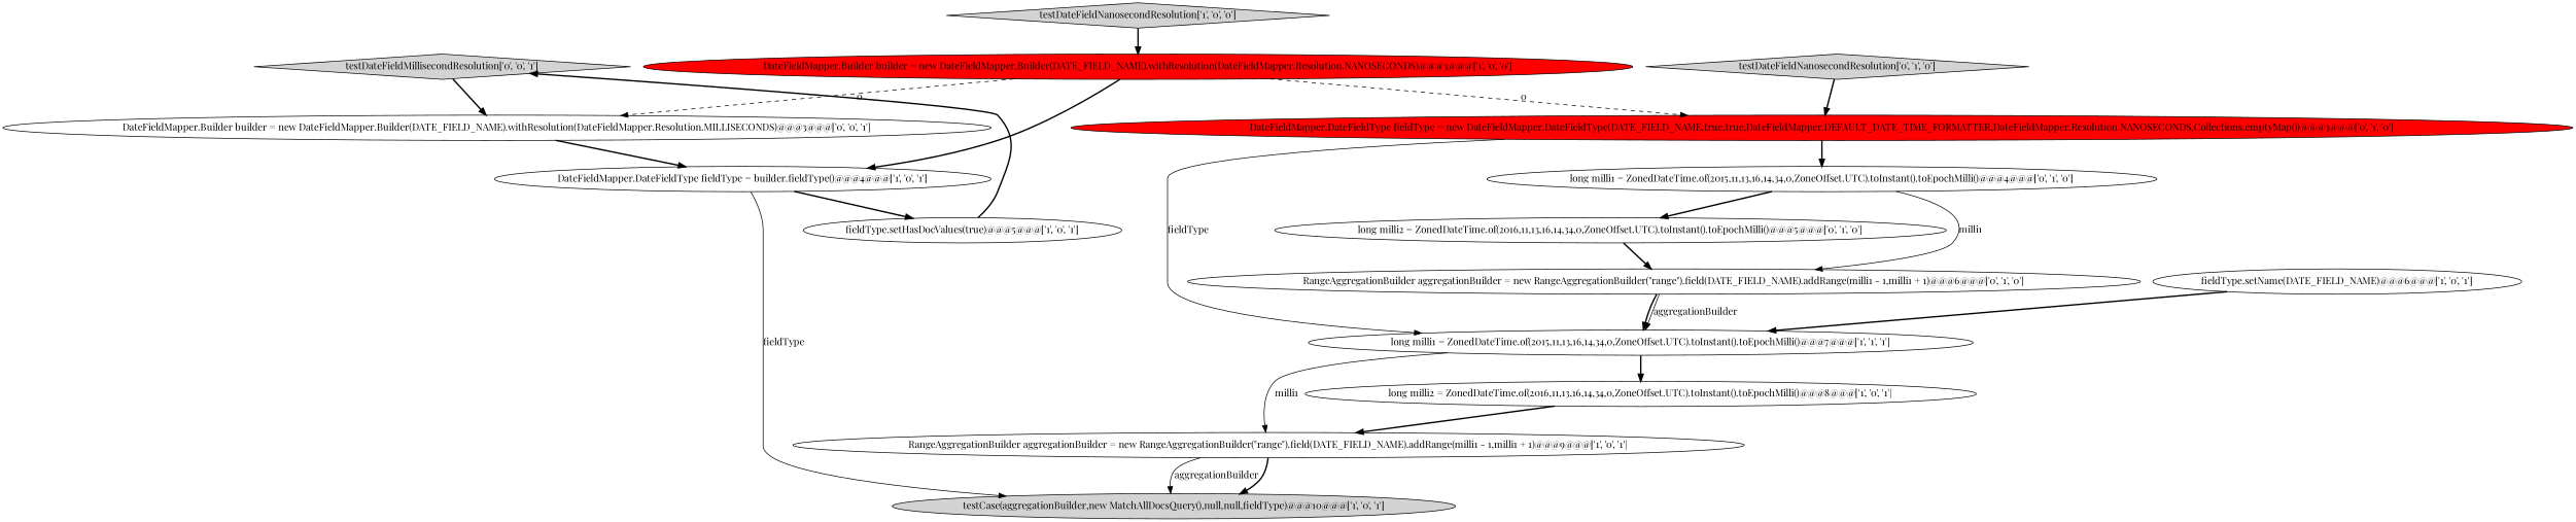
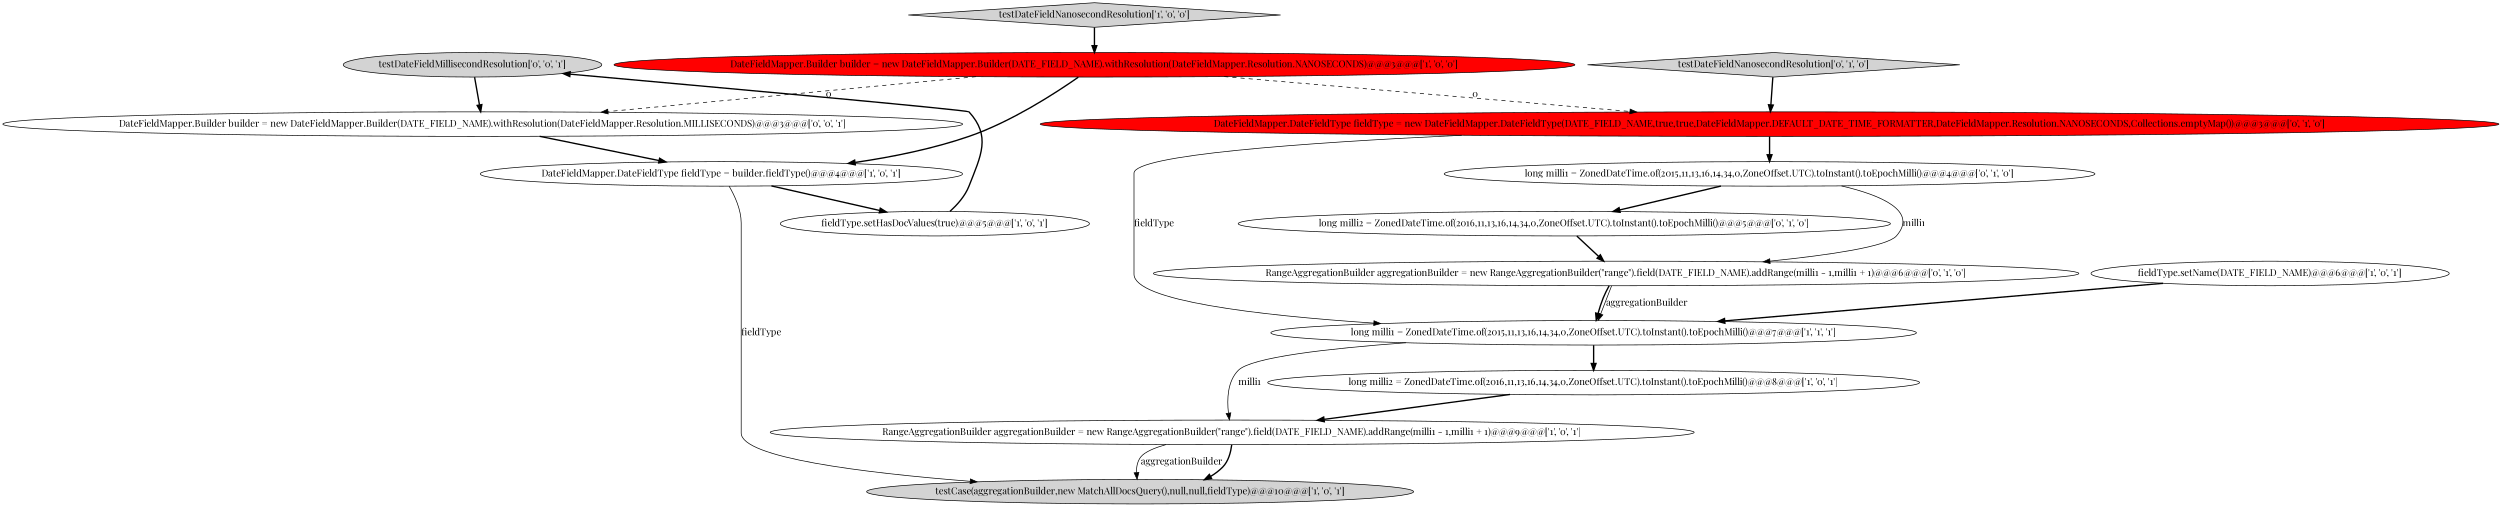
  digraph {
    fontname="Playfair Display"
    node [fillcolor=white fontname="Playfair Display" shape=ellipse style=filled]
    edge [fontname="Playfair Display" style=bold]
-   n1 [fillcolor=lightgray label="testDateFieldMillisecondResolution['0', '0', '1']" shape=diamond]
+   n1 [fillcolor=lightgray label="testDateFieldMillisecondResolution['0', '0', '1']"]
    n2 [label="DateFieldMapper.Builder builder = new DateFieldMapper.Builder(DATE_FIELD_NAME).withResolution(DateFieldMapper.Resolution.MILLISECONDS)@@@3@@@['0', '0', '1']"]
    n3 [label="DateFieldMapper.DateFieldType fieldType = builder.fieldType()@@@4@@@['1', '0', '1']"]
    n4 [fillcolor=red label="DateFieldMapper.Builder builder = new DateFieldMapper.Builder(DATE_FIELD_NAME).withResolution(DateFieldMapper.Resolution.NANOSECONDS)@@@3@@@['1', '0', '0']"]
    n5 [fillcolor=red label="DateFieldMapper.DateFieldType fieldType = new DateFieldMapper.DateFieldType(DATE_FIELD_NAME,true,true,DateFieldMapper.DEFAULT_DATE_TIME_FORMATTER,DateFieldMapper.Resolution.NANOSECONDS,Collections.emptyMap())@@@3@@@['0', '1', '0']"]
    n6 [label="long milli1 = ZonedDateTime.of(2015,11,13,16,14,34,0,ZoneOffset.UTC).toInstant().toEpochMilli()@@@7@@@['1', '1', '1']"]
    n7 [label="long milli1 = ZonedDateTime.of(2015,11,13,16,14,34,0,ZoneOffset.UTC).toInstant().toEpochMilli()@@@4@@@['0', '1', '0']"]
    n8 [fillcolor=lightgray label="testCase(aggregationBuilder,new MatchAllDocsQuery(),null,null,fieldType)@@@10@@@['1', '0', '1']"]
    n9 [label="fieldType.setHasDocValues(true)@@@5@@@['1', '0', '1']"]
    n10 [label="RangeAggregationBuilder aggregationBuilder = new RangeAggregationBuilder(\"range\").field(DATE_FIELD_NAME).addRange(milli1 - 1,milli1 + 1)@@@9@@@['1', '0', '1']"]
    n11 [label="long milli2 = ZonedDateTime.of(2016,11,13,16,14,34,0,ZoneOffset.UTC).toInstant().toEpochMilli()@@@8@@@['1', '0', '1']"]
    n12 [label="long milli2 = ZonedDateTime.of(2016,11,13,16,14,34,0,ZoneOffset.UTC).toInstant().toEpochMilli()@@@5@@@['0', '1', '0']"]
    n13 [label="RangeAggregationBuilder aggregationBuilder = new RangeAggregationBuilder(\"range\").field(DATE_FIELD_NAME).addRange(milli1 - 1,milli1 + 1)@@@6@@@['0', '1', '0']"]
    n14 [fillcolor=lightgray label="testDateFieldNanosecondResolution['1', '0', '0']" shape=diamond]
    n15 [label="fieldType.setName(DATE_FIELD_NAME)@@@6@@@['1', '0', '1']"]
    n16 [fillcolor=lightgray label="testDateFieldNanosecondResolution['0', '1', '0']" shape=diamond]
    n1 -> n2
    n2 -> n3
    n3 -> n8 [label=fieldType style=solid]
    n3 -> n9
    n4 -> n2 [label=0 style=dashed]
    n4 -> n3
    n4 -> n5 [label=0 style=dashed]
    n5 -> n6 [label=fieldType style=solid]
    n5 -> n7
    n6 -> n10 [label=milli1 style=solid]
    n6 -> n11
    n7 -> n12
    n7 -> n13 [label=milli1 style=solid]
    n9 -> n1
    n10 -> n8 [label=aggregationBuilder style=solid]
    n10 -> n8
    n11 -> n10
    n12 -> n13
    n13 -> n6 [label=aggregationBuilder style=solid]
    n13 -> n6
    n14 -> n4
    n15 -> n6
    n16 -> n5
  }
